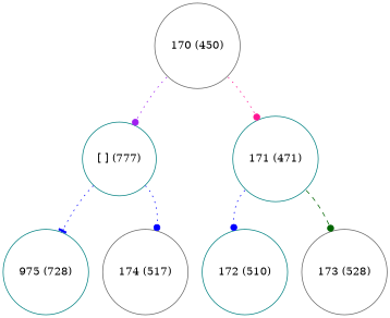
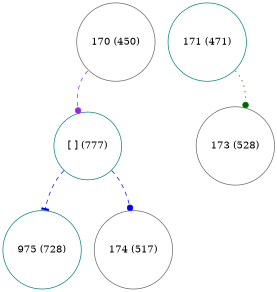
  digraph {
    fontname="DejaVu Serif"
    node [color=teal fontname="DejaVu Serif" shape=circle]
    edge [arrowhead=dot color=blue fontname="DejaVu Serif" style=dashed tailport=sw]
    n1 [color=gray40 label="170 (450)" width=0.5]
    n2 [label="[ ] (777)" width=0.5]
    n3 [label="171 (471)" width=0.5]
    n4 [label="975 (728)" width=0.5]
    n5 [color=gray40 label="174 (517)" width=0.5]
-   n6 [label="172 (510)" width=0.5]
    n7 [color=gray40 label="173 (528)" width=0.5]
-   n1 -> n2 [color=purple style=dotted]
-   n1 -> n3 [color=deeppink style=dotted tailport=se]
-   n2 -> n4 [arrowhead=tee style=dotted]
-   n2 -> n5 [style=dotted tailport=se]
-   n3 -> n6 [style=dotted]
-   n3 -> n7 [color=darkgreen tailport=se]
+   n1 -> n2 [color=purple]
+   n2 -> n4 [arrowhead=tee]
+   n2 -> n5 [tailport=se]
+   n3 -> n7 [color=darkgreen style=dotted tailport=se]
  }
